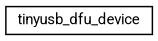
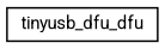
  digraph {
    rankdir=LR
    fontname=Roboto
-   n1 [color=black fillcolor=white fontname=Roboto fontsize=10 height=0.2 label=tinyusb_dfu_device shape=record style=filled width=0.4]
+   n1 [color=black fillcolor=white fontname=Roboto fontsize=10 height=0.2 label=tinyusb_dfu_dfu shape=record style=filled width=0.4]
  }
